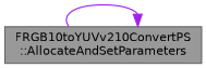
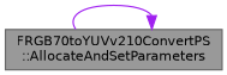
  digraph {
    rankdir=RL
-   n1 [color=gray40 fillcolor=grey60 fontcolor=black fontname=Helvetica fontsize=10 height=0.2 label="FRGB10toYUVv210ConvertPS\l::AllocateAndSetParameters" shape=box style=filled width=0.4]
+   n1 [color=gray40 fillcolor=grey60 fontcolor=black fontname=Helvetica fontsize=10 height=0.2 label="FRGB70toYUVv210ConvertPS\l::AllocateAndSetParameters" shape=box style=filled width=0.4]
    n1 -> n1 [color=purple dir=back fontname=Helvetica fontsize=10 labelfontname=Helvetica labelfontsize=10 style=solid]
  }
